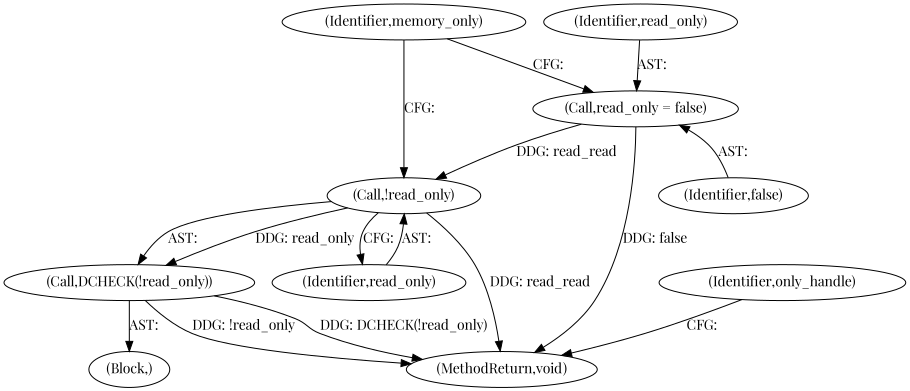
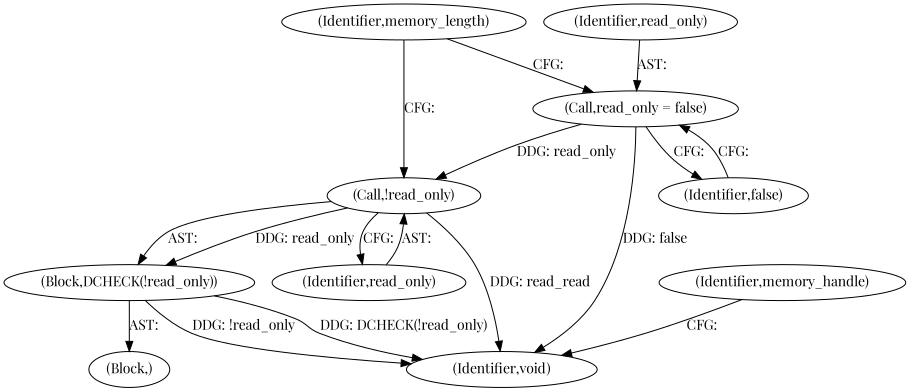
  digraph {
    fontname="Playfair Display"
    node [fontname="Playfair Display"]
    edge [fontname="Playfair Display"]
    n1 [label="(Call,!read_only)"]
-   n2 [label="(Call,DCHECK(!read_only))"]
+   n2 [label="(Block,DCHECK(!read_only))"]
    n3 [label="(Identifier,read_only)"]
-   n4 [label="(MethodReturn,void)"]
+   n4 [label="(Identifier,void)"]
    n5 [label="(Block,)"]
    n6 [label="(Call,read_only = false)"]
    n7 [label="(Identifier,false)"]
-   n8 [label="(Identifier,memory_only)"]
-   n9 [label="(Identifier,only_handle)"]
+   n8 [label="(Identifier,memory_length)"]
+   n9 [label="(Identifier,memory_handle)"]
    n10 [label="(Identifier,read_only)"]
    n1 -> n2 [label="AST: "]
    n1 -> n2 [label="DDG: read_only"]
    n1 -> n3 [label="CFG: "]
    n1 -> n4 [label="DDG: read_read"]
    n2 -> n4 [label="DDG: !read_only"]
    n2 -> n4 [label="DDG: DCHECK(!read_only)"]
    n2 -> n5 [label="AST: "]
    n3 -> n1 [label="AST: "]
-   n6 -> n1 [label="DDG: read_read"]
+   n6 -> n1 [label="DDG: read_only"]
    n6 -> n4 [label="DDG: false"]
-   n7 -> n6 [label="AST: "]
+   n6 -> n7 [label="CFG: "]
+   n7 -> n6 [label="CFG: "]
    n8 -> n1 [label="CFG: "]
    n8 -> n6 [label="CFG: "]
    n9 -> n4 [label="CFG: "]
    n10 -> n6 [label="AST: "]
  }
